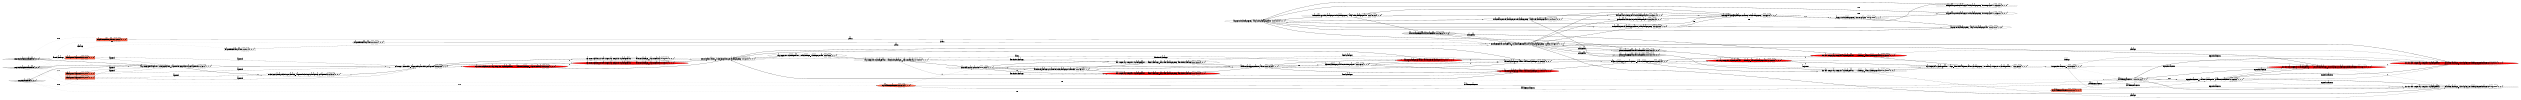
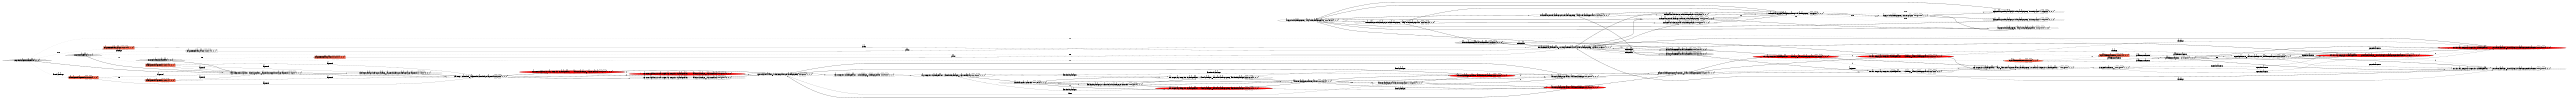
  digraph {
    rankdir=LR
    node [fillcolor=white shape=ellipse style=filled]
    edge [style=bold]
    n1 [label="range.get(nodeScanRange.getKey()).addAll(nodeScanRange.getValue())@@@40@@@['1', '1', '1']"]
    n2 [label="instanceParam.perNodeScanRanges.get(nodeScanRange.getKey()).addAll(nodeScanRange.getValue())@@@40@@@['0', '1', '0']"]
    n3 [label="instanceParam.perNodeScanRanges.get(nodeScanRange.getKey()).addAll(nodeScanRange.getValue())@@@41@@@['0', '0', '1']"]
    n4 [fillcolor=lightgray label="params.instanceExecParams.add(instanceParam)@@@41@@@['1', '0', '0']"]
    n5 [label="!instanceParam.perNodeScanRanges.containsKey(nodeScanRange.getKey())@@@33@@@['1', '0', '0']" shape=diamond]
    n6 [label="!instanceParam.perNodeScanRanges.containsKey(nodeScanRange.getKey())@@@36@@@['1', '1', '1']" shape=diamond]
    n7 [fillcolor=lightgray label="params.instanceExecParams.add(instanceParam)@@@43@@@['0', '1', '0']"]
    n8 [label="instanceParam.bucketSeqSet.add(nodeScanRangeMap.first)@@@33@@@['0', '1', '0']"]
    n9 [fillcolor=lightgray label="params.instanceExecParams.add(instanceParam)@@@44@@@['0', '0', '1']"]
    n10 [label="instanceParam.addBucketSeq(nodeScanRangeMap.first)@@@34@@@['0', '0', '1']"]
    n11 [label="FInstanceExecParam instanceParam = new FInstanceExecParam(null,addressScanRange.getKey(),0,params)@@@32@@@['1', '1', '1']"]
    n12 [fillcolor=red label="List<Map<Integer,List<TScanRangeParams>>> scanRange = addressScanRange.getValue()@@@22@@@['1', '0', '0']"]
    n13 [label="range.put(nodeScanRange.getKey(),Lists.newArrayList())@@@37@@@['1', '1', '1']"]
    n14 [label="range.get(nodeScanRange.getKey()).addAll(nodeScanRange.getValue())@@@37@@@['1', '0', '0']"]
    n15 [label="List<List<Pair<Integer,Map<Integer,List<TScanRangeParams>>>>> perInstanceScanRanges = ListUtil.splitBySize(scanRange,expectedInstanceNum)@@@30@@@['0', '0', '1']"]
    n16 [fillcolor=tomato label="PlanFragmentId fragmentId@@@2@@@['0', '1', '0']" shape=box]
    n17 [label="Map<Integer,TNetworkAddress> bucketSeqToAddress = fragmentIdToSeqToAddressMap.get(fragmentId)@@@3@@@['1', '1', '1']"]
    n18 [label="Set<Integer> scanNodeIds = fragmentIdToScanNodeIds.get(fragmentId)@@@5@@@['1', '1', '1']"]
    n19 [label="BucketSeqToScanRange bucketSeqToScanRange = fragmentIdBucketSeqToScanRangeMap.get(fragmentId)@@@4@@@['0', '0', '1']"]
    n20 [fillcolor=red label="Map<TNetworkAddress,List<Pair<Integer,Map<Integer,List<TScanRangeParams>>>>> addressToScanRanges = Maps.newHashMap()@@@5@@@['0', '1', '0']"]
    n21 [label="Map<TNetworkAddress,List<Pair<Integer,Map<Integer,List<TScanRangeParams>>>>> addressToScanRanges = Maps.newHashMap()@@@6@@@['0', '0', '1']"]
    n22 [fillcolor=red label="Map<TNetworkAddress,List<Map<Integer,List<TScanRangeParams>>>> addressToScanRanges = Maps.newHashMap()@@@5@@@['1', '0', '0']"]
    n23 [label="Map<Integer,List<TScanRangeParams>> nodeScanRanges = scanRanges.getValue()@@@9@@@['1', '1', '1']"]
    n24 [label="Map<Integer,List<TScanRangeParams>> filteredNodeScanRanges = Maps.newHashMap()@@@10@@@['1', '1', '1']"]
    n25 [label="Pair<Integer,Map<Integer,List<TScanRangeParams>>> filteredScanRanges = Pair.create(scanRanges.getKey(),filteredNodeScanRanges)@@@16@@@['0', '0', '1']"]
    n26 [label="scanNodeIds.contains(scanNodeId)@@@12@@@['1', '1', '1']" shape=diamond]
    n27 [fillcolor=red label="Pair<Integer,Map<Integer,List<TScanRangeParams>>> filteredScanRanges = Pair.create(scanRanges.getKey(),filteredNodeScanRanges)@@@15@@@['0', '1', '0']"]
    n28 [fillcolor=red label="addressToScanRanges.get(address).add(filteredNodeScanRanges)@@@18@@@['1', '0', '0']"]
    n29 [fillcolor=red label="List<List<Map<Integer,List<TScanRangeParams>>>> perInstanceScanRanges = ListUtil.splitBySize(scanRange,expectedInstanceNum)@@@28@@@['1', '0', '0']"]
    n30 [fillcolor=red label="List<List<Pair<Integer,Map<Integer,List<TScanRangeParams>>>>> perInstanceScanRanges = ListUtil.splitBySize(scanRange,expectedInstanceNum)@@@29@@@['0', '1', '0']"]
    n31 [label="Map<Integer,List<TScanRangeParams>> range = findOrInsert(assignment,addressScanRange.getKey(),new HashMap<Integer,List<TScanRangeParams>>())@@@25@@@['1', '1', '1']"]
    n32 [label="int expectedInstanceNum = 1@@@26@@@['1', '1', '1']"]
    n33 [label="parallelExecInstanceNum > 1@@@27@@@['1', '1', '1']" shape=diamond]
    n34 [label="instanceParam.perNodeScanRanges.put(nodeScanRange.getKey(),Lists.newArrayList())@@@37@@@['0', '1', '0']"]
    n35 [label="instanceParam.perNodeScanRanges.put(nodeScanRange.getKey(),Lists.newArrayList())@@@38@@@['0', '0', '1']"]
    n36 [label="addressToScanRanges.get(address).add(filteredScanRanges)@@@20@@@['0', '0', '1']"]
    n37 [label="!addressToScanRanges.containsKey(address)@@@17@@@['1', '1', '1']" shape=diamond]
    n38 [label="TNetworkAddress address = bucketSeqToAddress.get(scanRanges.getKey())@@@8@@@['1', '1', '1']"]
    n39 [label="FragmentScanRangeAssignment assignment = params.scanRangeAssignment@@@22@@@['1', '1', '1']"]
    n40 [fillcolor=red label="addressToScanRanges.get(address).add(filteredScanRanges)@@@19@@@['0', '1', '0']"]
    n41 [label="addressToScanRanges.put(address,Lists.newArrayList())@@@18@@@['1', '1', '1']"]
    n42 [label="filteredNodeScanRanges.put(scanNodeId,nodeScanRanges.get(scanNodeId))@@@13@@@['1', '1', '1']"]
    n43 [fillcolor=tomato label="PlanFragmentId fragmentId@@@2@@@['0', '0', '1']" shape=box]
    n44 [fillcolor=red label="List<Pair<Integer,Map<Integer,List<TScanRangeParams>>>> scanRange = addressScanRange.getValue()@@@23@@@['0', '1', '0']"]
    n45 [fillcolor=tomato label="FragmentExecParams params@@@2@@@['0', '1', '0']" shape=box]
    n46 [label="expectedInstanceNum = Math.min(scanRange.size(),parallelExecInstanceNum)@@@28@@@['1', '1', '1']"]
    n47 [label="List<Pair<Integer,Map<Integer,List<TScanRangeParams>>>> scanRange = addressScanRange.getValue()@@@24@@@['0', '0', '1']"]
    n48 [fillcolor=tomato label="int parallelExecInstanceNum@@@2@@@['0', '0', '1']" shape=box]
    n49 [fillcolor=tomato label="int parallelExecInstanceNum@@@2@@@['1', '1', '0']"]
    n50 [label="FragmentExecParams params@@@2@@@['0', '0', '1']" shape=box]
    n51 [fillcolor=lightgray label="computeColocateJoinInstanceParam['0', '1', '0']" shape=diamond]
-   n52 [label="FragmentExecParams params@@@2@@@['1', '0', '0']" shape=box]
+   n52 [fillcolor=tomato label="FragmentExecParams params@@@2@@@['1', '0', '0']" shape=box]
    n53 [fillcolor=tomato label="PlanFragmentId fragmentId@@@2@@@['1', '0', '0']" shape=box]
    n54 [fillcolor=lightgray label="computeInstanceParam['0', '0', '1']" shape=diamond]
    n55 [fillcolor=lightgray label="computeColocateJoinInstanceParam['1', '0', '0']" shape=diamond]
    n1 -> n2
    n1 -> n3
    n1 -> n4
    n1 -> n5
    n2 -> n6
    n2 -> n7
    n2 -> n8
    n3 -> n6
    n3 -> n9
    n3 -> n10
    n4 -> n11
    n4 -> n12
    n5 -> n6
    n5 -> n6 [label=true style=dotted]
    n5 -> n13 [label=true style=dotted]
    n5 -> n14
    n6 -> n1
    n6 -> n13
    n6 -> n13 [label=true style=dotted]
    n6 -> n34 [label=true style=dotted]
    n6 -> n35 [label=true style=dotted]
    n7 -> n11
    n7 -> n44
    n8 -> n6
    n9 -> n11
    n9 -> n47
    n10 -> n6
    n11 -> n4 [label=instanceParam style=solid]
    n11 -> n5
    n11 -> n7 [label=instanceParam style=solid]
    n11 -> n8
    n11 -> n9 [label=instanceParam style=solid]
    n11 -> n10
    n12 -> n29 [label=scanRange style=solid]
    n12 -> n31
    n12 -> n44 [label=0 style=dashed]
    n12 -> n47 [label=0 style=dashed]
    n13 -> n14
    n13 -> n34
    n13 -> n35
    n14 -> n1
    n15 -> n11
    n16 -> n17 [label=fragmentId style=solid]
    n16 -> n18 [label=fragmentId style=solid]
    n17 -> n18
    n17 -> n19
    n18 -> n20
    n18 -> n21
    n18 -> n22
    n19 -> n18
    n20 -> n38
    n21 -> n38
    n22 -> n20 [label=0 style=dashed]
    n22 -> n21 [label=0 style=dashed]
    n22 -> n38
    n23 -> n24
    n24 -> n25 [label=filteredNodeScanRanges style=solid]
    n24 -> n26
    n24 -> n27 [label=filteredNodeScanRanges style=solid]
    n24 -> n28 [label=filteredNodeScanRanges style=solid]
    n25 -> n36 [label=filteredScanRanges style=solid]
    n25 -> n37
    n26 -> n25
    n26 -> n27
    n26 -> n37
    n26 -> n42 [label=true style=dotted]
    n26 -> n42
    n27 -> n37
    n27 -> n40 [label=filteredScanRanges style=solid]
    n28 -> n36 [label=0 style=dashed]
    n28 -> n38
    n28 -> n39
    n28 -> n40 [label=0 style=dashed]
    n29 -> n11
    n29 -> n15 [label=0 style=dashed]
    n29 -> n30 [label=0 style=dashed]
    n30 -> n11
    n31 -> n32
    n32 -> n15 [label=expectedInstanceNum style=solid]
    n32 -> n29 [label=expectedInstanceNum style=solid]
    n32 -> n30 [label=expectedInstanceNum style=solid]
    n32 -> n33 [style=dotted]
    n33 -> n15
    n33 -> n29
    n33 -> n30
    n33 -> n46
    n33 -> n46 [label=true style=dotted]
    n34 -> n1
    n35 -> n1
    n36 -> n38
    n36 -> n39
    n37 -> n28
    n37 -> n36
    n37 -> n40
    n37 -> n41 [label=true style=dotted]
    n37 -> n41
    n38 -> n23
    n38 -> n41 [label=address style=solid]
    n39 -> n12
    n39 -> n31 [label=assignment style=solid]
    n39 -> n44
    n39 -> n47
    n40 -> n38
    n40 -> n39
    n41 -> n28
    n41 -> n36
    n41 -> n40
    n42 -> n25
    n42 -> n26
    n42 -> n27
    n42 -> n37
    n43 -> n17 [label=fragmentId style=solid]
    n43 -> n18 [label=fragmentId style=solid]
    n43 -> n19 [label=fragmentId style=solid]
    n44 -> n30 [label=scanRange style=solid]
    n44 -> n31
    n45 -> n11 [label=params style=solid]
    n46 -> n15
    n46 -> n15 [label=expectedInstanceNum style=solid]
    n46 -> n29 [label=expectedInstanceNum style=solid]
    n46 -> n29
    n46 -> n30 [label=expectedInstanceNum style=solid]
    n46 -> n30
    n47 -> n15 [label=scanRange style=solid]
    n47 -> n31
    n48 -> n33 [label=parallelExecInstanceNum style=solid]
    n48 -> n46 [label=parallelExecInstanceNum style=solid]
    n49 -> n33 [label=parallelExecInstanceNum style=solid]
    n49 -> n46 [label=parallelExecInstanceNum style=solid]
-   n49 -> n26 [label=0 style=dashed]
+   n49 -> n48 [label=0 style=dashed]
    n50 -> n11 [label=params style=solid]
    n51 -> n16 [label=filteredScanRanges style=dotted]
    n51 -> n17
    n51 -> n33 [label=true style=dotted]
    n51 -> n45 [label=true style=dotted]
    n52 -> n11 [label=params style=solid]
    n53 -> n17 [label=fragmentId style=solid]
    n53 -> n18 [label=fragmentId style=solid]
    n54 -> n17
    n54 -> n43 [label=true style=dotted]
    n54 -> n48 [label=true style=dotted]
    n54 -> n50 [label=scanRange style=dotted]
    n55 -> n17
    n55 -> n49 [label=true style=dotted]
    n55 -> n52 [label=true style=dotted]
-   n55 -> n53 [label=true style=dotted]
+   n16 -> n53 [label=true style=dotted]
  }
